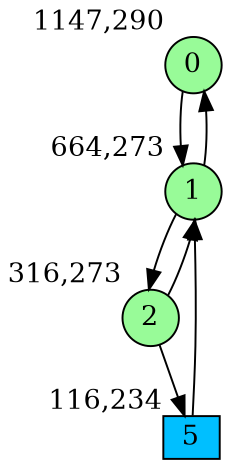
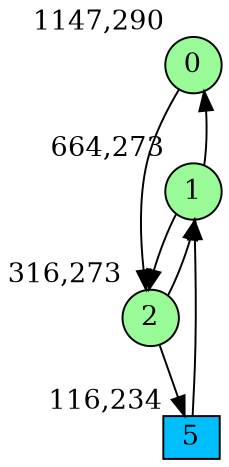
  digraph {
    bgcolor=white
    node [fillcolor=palegreen fixedsize=true shape=circle style=filled]
    0 [height=0.3 width=0.4 xlabel="1147,290"]
    1 [height=0.3 width=0.4 xlabel="664,273"]
    2 [height=0.3 width=0.4 xlabel="316,273"]
    5 [fillcolor=deepskyblue height=0.3 shape=box width=0.4 xlabel="116,234"]
-   0 -> 1
+   0 -> 2
    1 -> 0
    1 -> 2
    2 -> 1
    2 -> 5
    5 -> 1
  }
